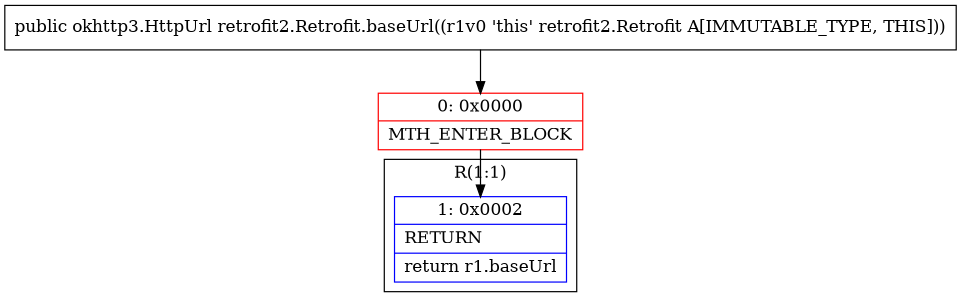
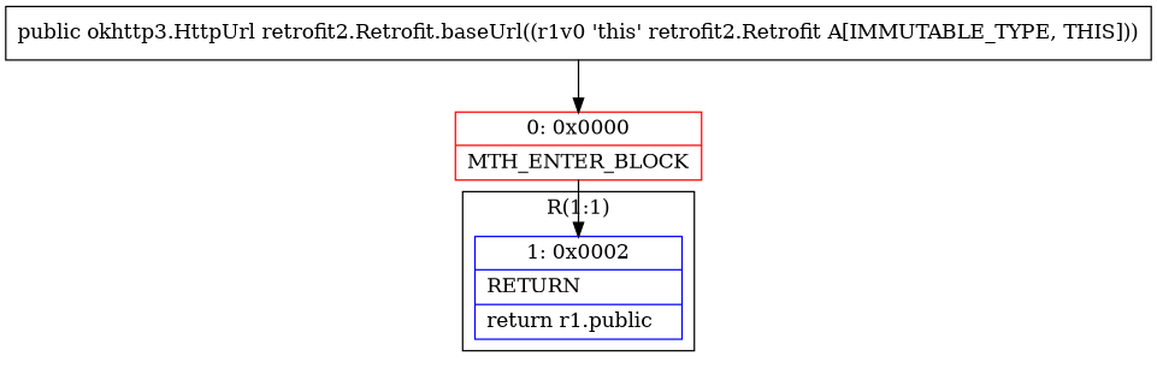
  digraph {
    node [shape=record]
-   n1 [color=blue label="{1\:\ 0x0002|RETURN\l|return r1.baseUrl\l}"]
+   n1 [color=blue label="{1\:\ 0x0002|RETURN\l|return r1.public\l}"]
    n2 [color=red label="{0\:\ 0x0000|MTH_ENTER_BLOCK\l}"]
    n3 [label="{public okhttp3.HttpUrl retrofit2.Retrofit.baseUrl((r1v0 'this' retrofit2.Retrofit A[IMMUTABLE_TYPE, THIS])) }"]
    subgraph cluster_1 {
      label="R(1:1)"
      n1
    }
    n2 -> n1
    n3 -> n2
  }
